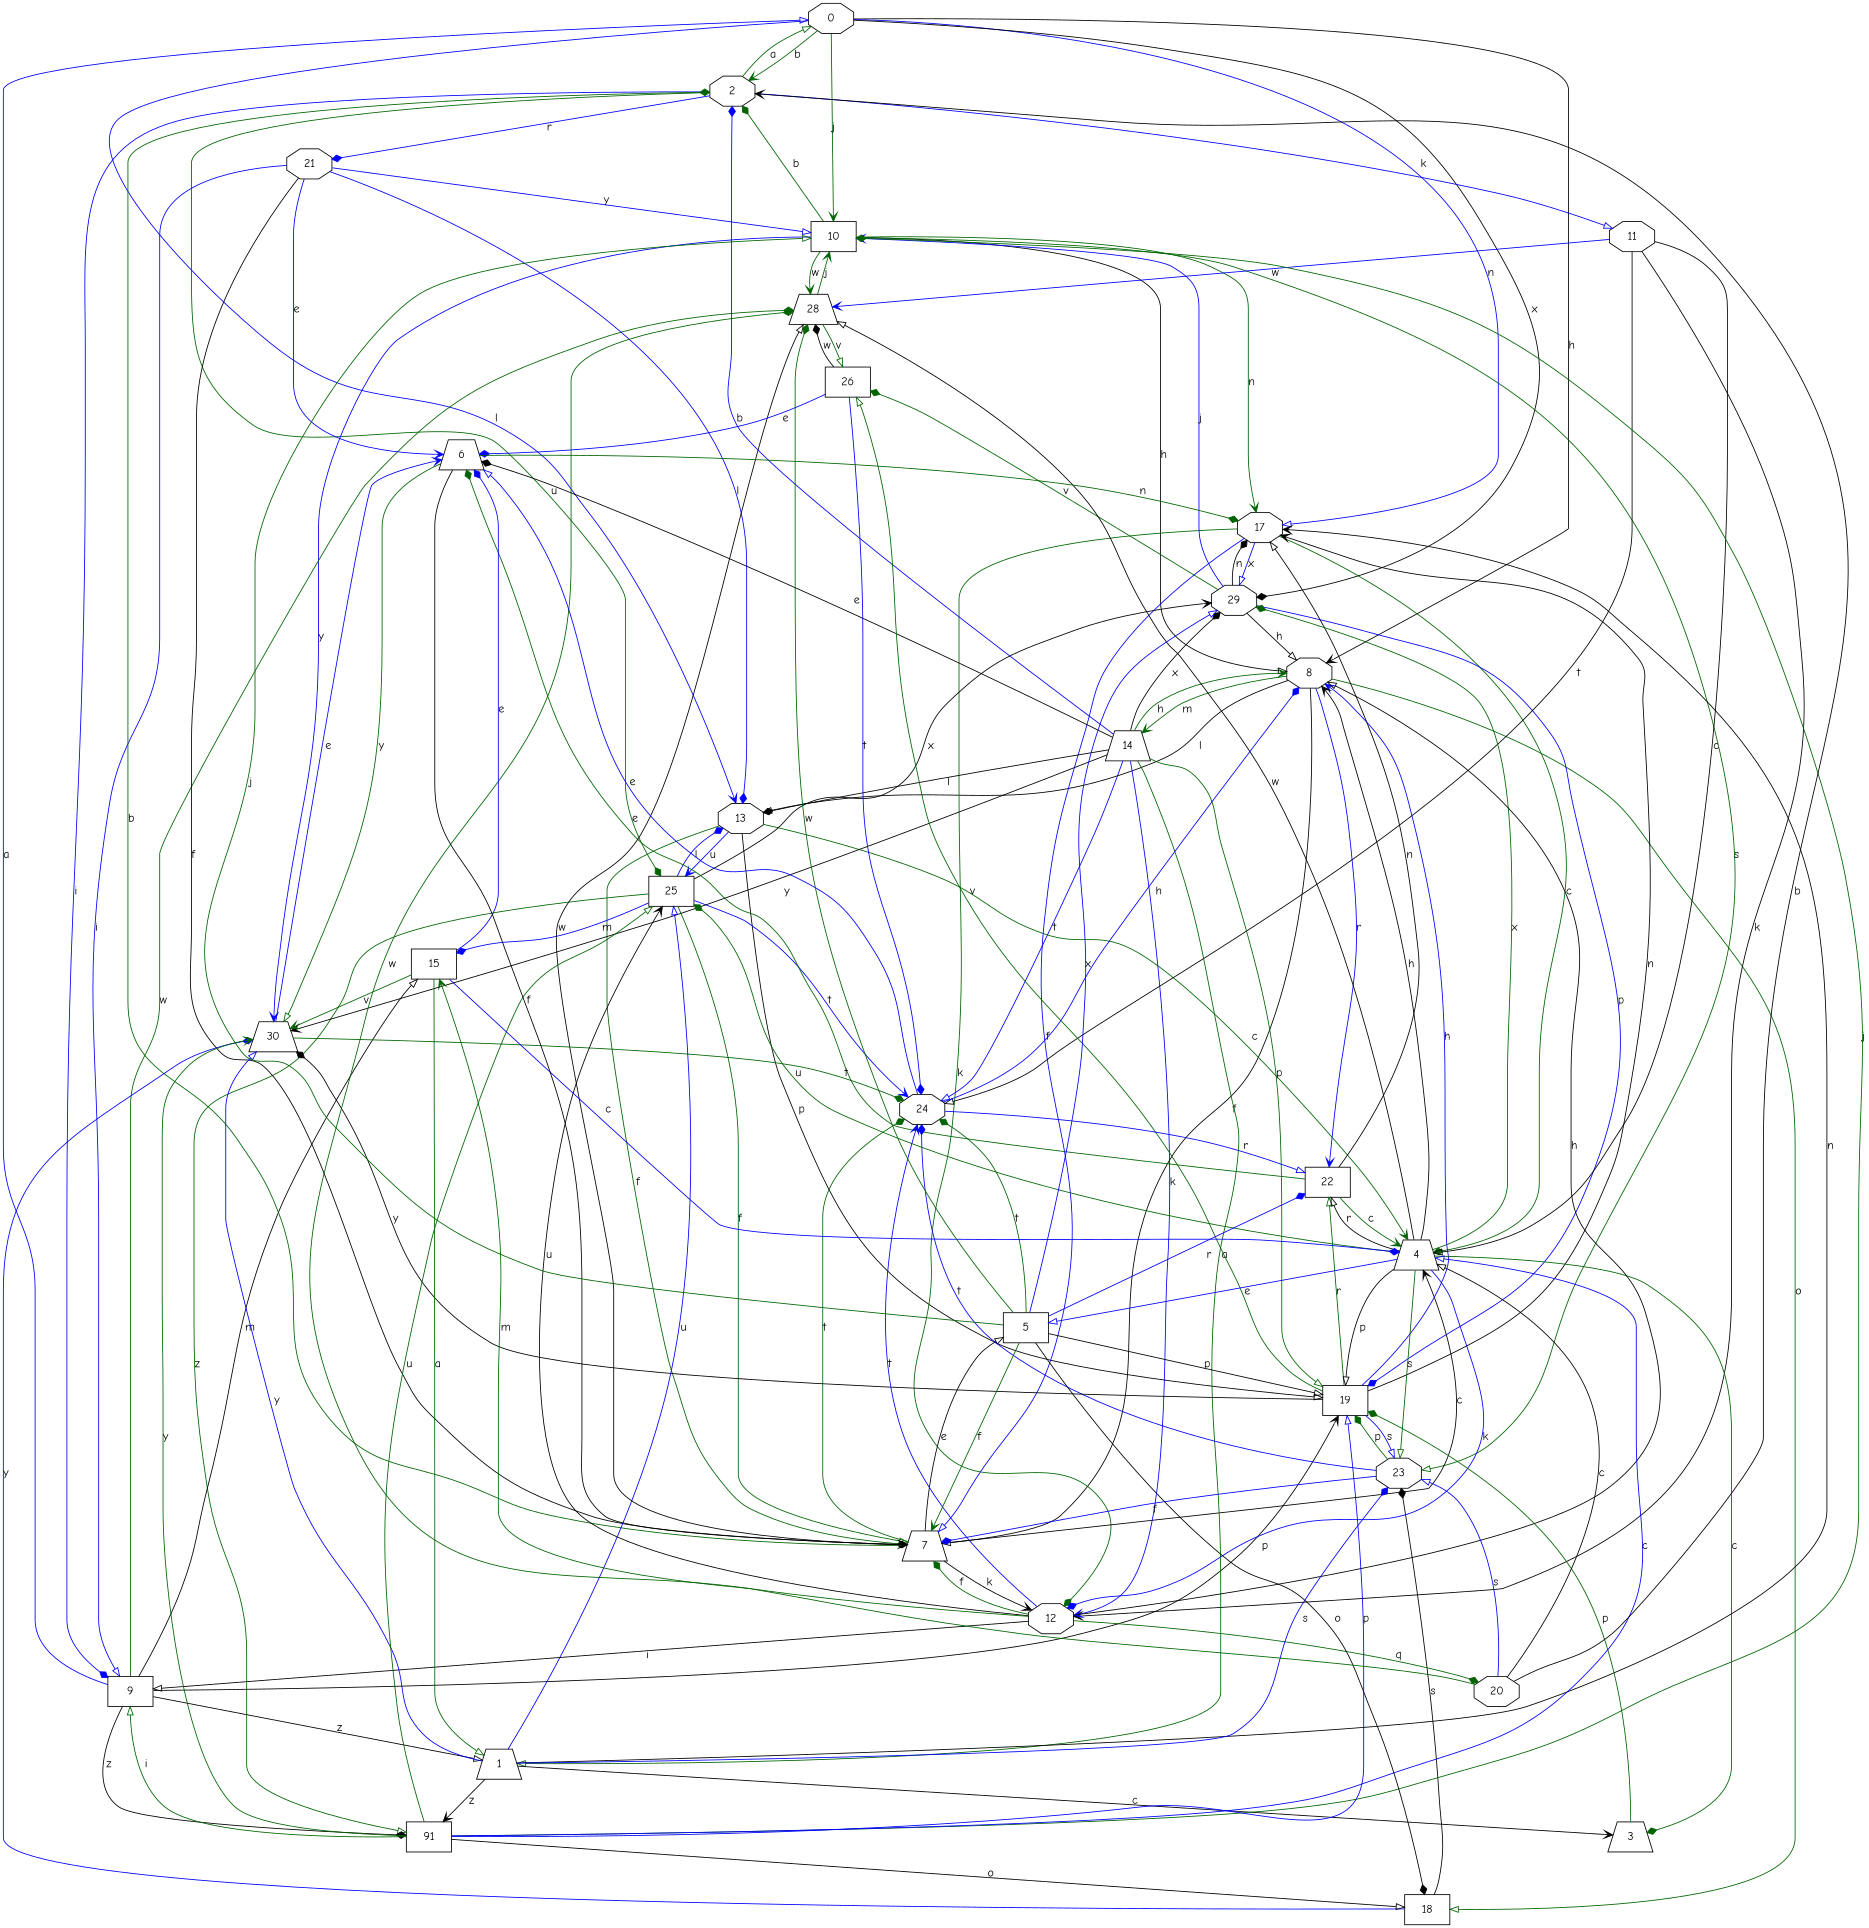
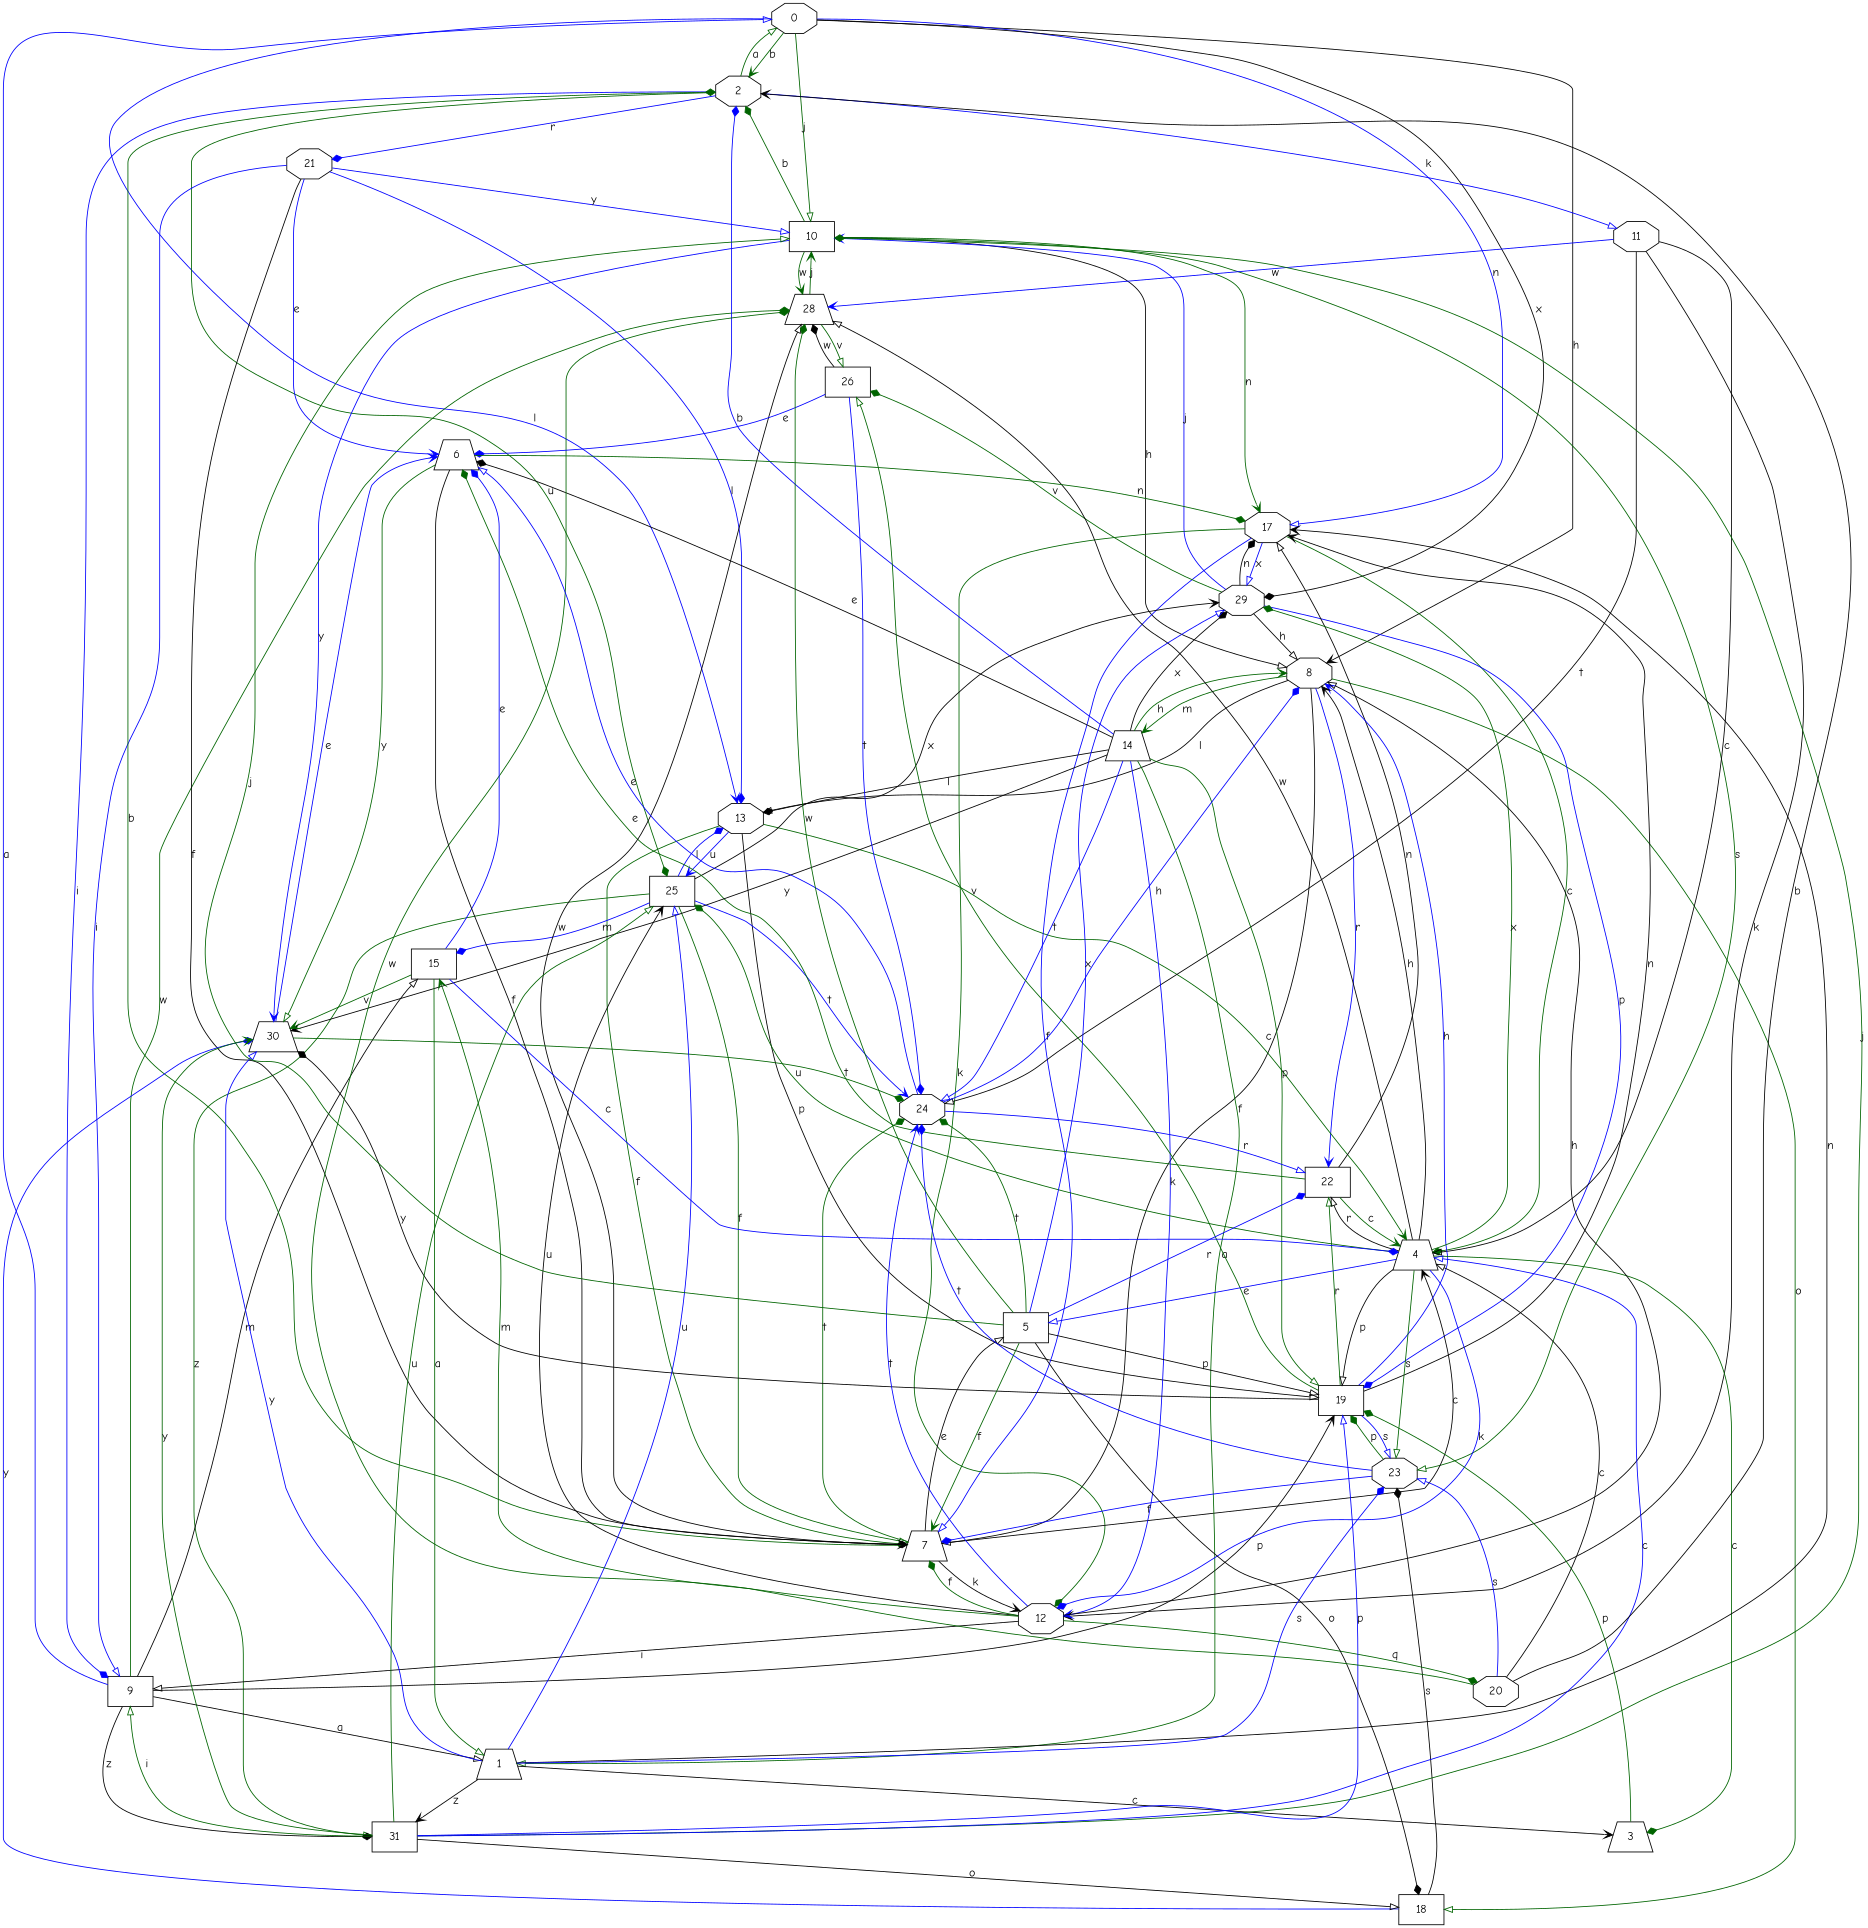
  strict digraph {
    fontname="Comic Neue"
    node [fontname="Comic Neue" shape=octagon]
    edge [arrowhead=onormal color=darkgreen fontname="Comic Neue"]
    0
    2
    8
    10 [shape=box]
    13
    17
    29
    25 [shape=box]
    9 [shape=box]
    11
    21
    22 [shape=box]
    7 [shape=trapezium]
    18 [shape=box]
    14 [shape=trapezium]
    23
    30 [shape=trapezium]
    28 [shape=trapezium]
    19 [shape=box]
    4 [shape=trapezium]
    12
    26 [shape=box]
    1 [shape=trapezium]
    3 [shape=trapezium]
-   31 [shape=box label=91]
+   31 [shape=box]
    24
    15 [shape=box]
    6 [shape=trapezium]
    5 [shape=box]
    20
    0 -> 2 [arrowhead=vee label=b]
    0 -> 8 [arrowhead=vee color=black label=h]
-   0 -> 10 [arrowhead=vee label=j]
+   0 -> 10 [label=j]
    0 -> 13 [arrowhead=vee color=blue label=l]
    0 -> 17 [color=blue label=n]
    0 -> 29 [arrowhead=diamond color=black label=x]
    2 -> 0 [label=a]
    2 -> 25 [arrowhead=diamond label=u]
    2 -> 9 [arrowhead=diamond color=blue label=i]
    2 -> 11 [color=blue label=k]
    2 -> 21 [arrowhead=diamond color=blue label=r]
    8 -> 13 [color=black label=l]
    8 -> 22 [arrowhead=vee color=blue label=r]
    8 -> 7 [color=black label=f]
    8 -> 18 [label=o]
    8 -> 14 [arrowhead=vee label=m]
    10 -> 2 [arrowhead=diamond label=b]
    10 -> 8 [color=black label=h]
    10 -> 17 [arrowhead=vee label=n]
    10 -> 23 [label=s]
    10 -> 30 [arrowhead=vee color=blue label=y]
    10 -> 28 [arrowhead=vee label=w]
    13 -> 25 [arrowhead=vee color=blue label=u]
    13 -> 7 [label=f]
    13 -> 19 [color=black label=p]
    13 -> 4 [arrowhead=vee label=c]
    17 -> 29 [color=blue label=x]
    17 -> 7 [color=blue label=f]
    17 -> 4 [arrowhead=diamond label=c]
    17 -> 12 [arrowhead=diamond label=k]
    29 -> 8 [color=black label=h]
    29 -> 10 [arrowhead=vee color=blue label=j]
    29 -> 17 [arrowhead=diamond color=black label=n]
    29 -> 19 [arrowhead=diamond color=blue label=p]
    29 -> 26 [arrowhead=diamond label=v]
    25 -> 13 [arrowhead=diamond color=blue label=l]
    25 -> 29 [arrowhead=vee color=black label=x]
    25 -> 7 [label=f]
    25 -> 31 [label=z]
    25 -> 24 [arrowhead=vee color=blue label=t]
    25 -> 15 [arrowhead=diamond color=blue label=m]
    9 -> 0 [color=blue label=a]
    9 -> 28 [arrowhead=diamond label=w]
    9 -> 19 [arrowhead=vee color=black label=p]
-   9 -> 1 [color=black label=z]
+   9 -> 1 [color=black label=a]
    9 -> 31 [arrowhead=diamond color=black label=z]
    9 -> 15 [color=black label=m]
    11 -> 28 [arrowhead=vee color=blue label=w]
    11 -> 4 [color=black label=c]
    11 -> 12 [arrowhead=vee color=black label=k]
    11 -> 24 [color=black label=t]
    21 -> 10 [color=blue label=y]
    21 -> 13 [arrowhead=diamond color=blue label=l]
    21 -> 9 [color=blue label=i]
    21 -> 7 [arrowhead=diamond color=black label=f]
    21 -> 6 [arrowhead=vee color=blue label=e]
    22 -> 17 [color=black label=n]
    22 -> 4 [arrowhead=vee label=c]
    22 -> 6 [arrowhead=diamond label=e]
    7 -> 2 [arrowhead=diamond label=b]
    7 -> 28 [color=black label=w]
    7 -> 4 [arrowhead=vee color=black label=c]
    7 -> 12 [arrowhead=vee color=black label=k]
    7 -> 24 [arrowhead=diamond label=t]
    7 -> 5 [color=black label=e]
    18 -> 23 [arrowhead=diamond color=black label=s]
    18 -> 30 [arrowhead=diamond color=blue label=y]
    14 -> 2 [arrowhead=diamond color=blue label=b]
    14 -> 8 [arrowhead=vee label=h]
    14 -> 13 [arrowhead=diamond color=black label=l]
    14 -> 29 [arrowhead=diamond color=black label=x]
    14 -> 30 [arrowhead=vee color=black label=y]
    14 -> 19 [label=p]
    14 -> 12 [arrowhead=vee color=blue label=k]
    14 -> 1 [label=a]
    14 -> 24 [color=blue label=t]
    14 -> 6 [arrowhead=diamond color=black label=e]
    23 -> 7 [arrowhead=diamond color=blue label=f]
    23 -> 19 [arrowhead=diamond label=p]
    23 -> 24 [arrowhead=diamond color=blue label=t]
    30 -> 24 [arrowhead=diamond label=t]
    30 -> 6 [arrowhead=vee color=blue label=e]
    28 -> 10 [arrowhead=vee label=j]
    28 -> 26 [label=v]
    19 -> 8 [arrowhead=vee color=blue label=h]
    19 -> 17 [arrowhead=vee color=black label=n]
    19 -> 22 [label=r]
    19 -> 23 [color=blue label=s]
    19 -> 30 [arrowhead=diamond color=black label=y]
    19 -> 26 [label=v]
    4 -> 8 [arrowhead=vee color=black label=h]
    4 -> 29 [arrowhead=diamond label=x]
    4 -> 25 [arrowhead=diamond label=u]
    4 -> 22 [color=black label=r]
    4 -> 23 [label=s]
    4 -> 28 [color=black label=w]
    4 -> 19 [color=black label=p]
    4 -> 12 [arrowhead=diamond color=blue label=k]
    4 -> 3 [arrowhead=diamond label=c]
    4 -> 5 [color=blue label=e]
    12 -> 8 [color=black label=h]
    12 -> 25 [arrowhead=vee color=black label=u]
    12 -> 9 [color=black label=i]
    12 -> 7 [arrowhead=diamond label=f]
    12 -> 28 [arrowhead=diamond label=w]
    12 -> 24 [arrowhead=vee color=blue label=t]
    12 -> 20 [arrowhead=diamond label=q]
    26 -> 28 [arrowhead=diamond color=black label=w]
    26 -> 24 [arrowhead=diamond color=blue label=t]
    26 -> 6 [arrowhead=diamond color=blue label=e]
    1 -> 17 [arrowhead=vee color=black label=n]
    1 -> 25 [color=blue label=u]
    1 -> 23 [arrowhead=diamond color=blue label=s]
    1 -> 30 [color=blue label=y]
    1 -> 3 [arrowhead=vee color=black label=c]
    1 -> 31 [arrowhead=vee color=black label=z]
    3 -> 19 [arrowhead=diamond label=p]
    31 -> 10 [arrowhead=diamond label=j]
    31 -> 25 [label=u]
    31 -> 9 [label=i]
    31 -> 18 [color=black label=o]
    31 -> 30 [arrowhead=vee label=y]
    31 -> 19 [color=blue label=p]
    31 -> 4 [color=blue label=c]
    24 -> 8 [arrowhead=diamond color=blue label=h]
    24 -> 22 [color=blue label=r]
    24 -> 6 [color=blue label=e]
    15 -> 30 [arrowhead=vee label=v]
    15 -> 4 [arrowhead=diamond color=blue label=c]
    15 -> 1 [label=a]
    15 -> 6 [arrowhead=diamond color=blue label=e]
    6 -> 17 [arrowhead=diamond label=n]
    6 -> 7 [arrowhead=vee color=black label=f]
    6 -> 30 [label=y]
    5 -> 10 [label=j]
    5 -> 29 [color=blue label=x]
    5 -> 22 [arrowhead=diamond color=blue label=r]
    5 -> 7 [arrowhead=vee label=f]
    5 -> 18 [arrowhead=diamond color=black label=o]
    5 -> 28 [arrowhead=diamond label=w]
    5 -> 19 [color=black label=p]
    5 -> 24 [arrowhead=diamond label=t]
    20 -> 2 [arrowhead=vee color=black label=b]
    20 -> 23 [color=blue label=s]
    20 -> 4 [color=black label=c]
    20 -> 15 [arrowhead=vee label=m]
  }
